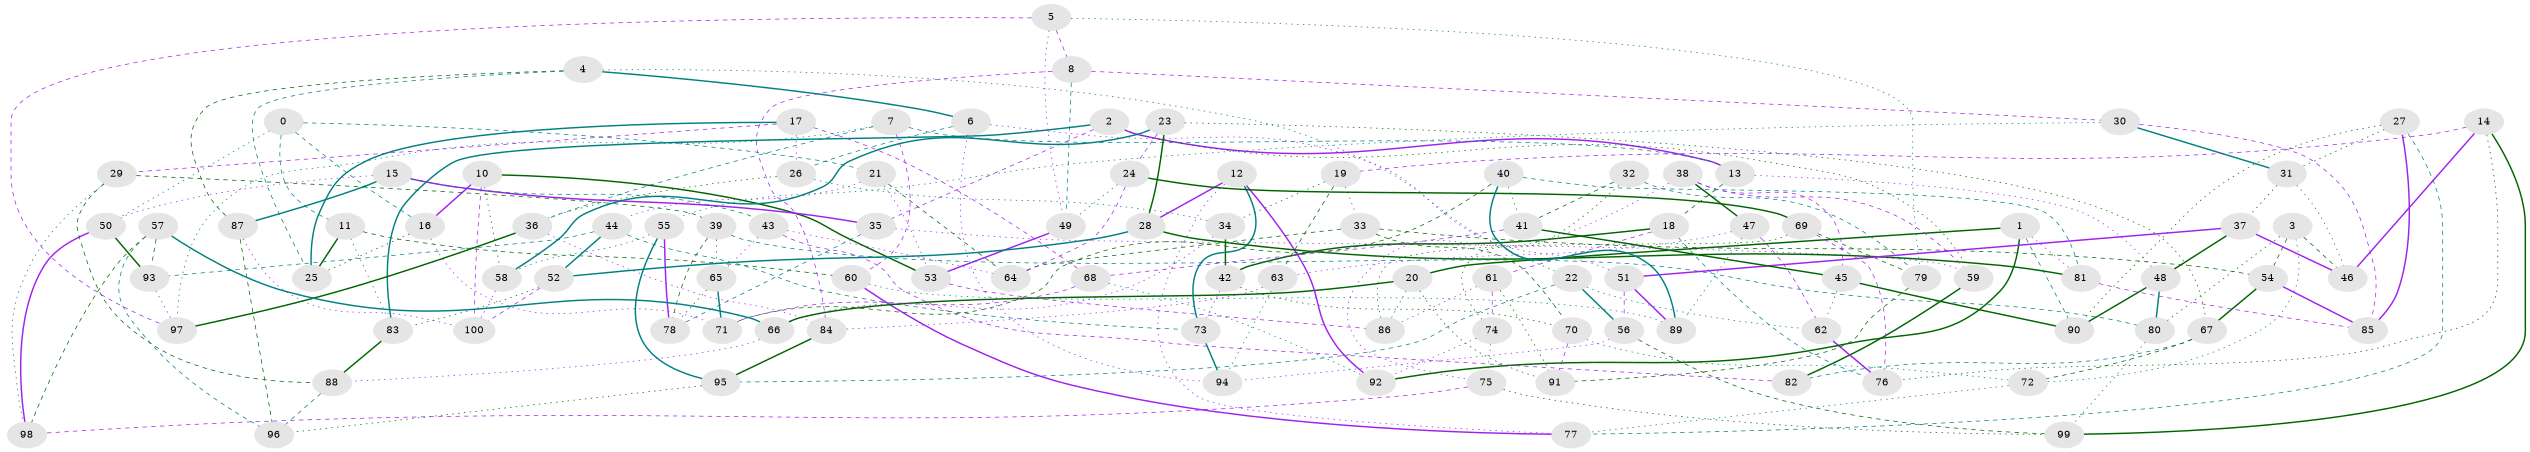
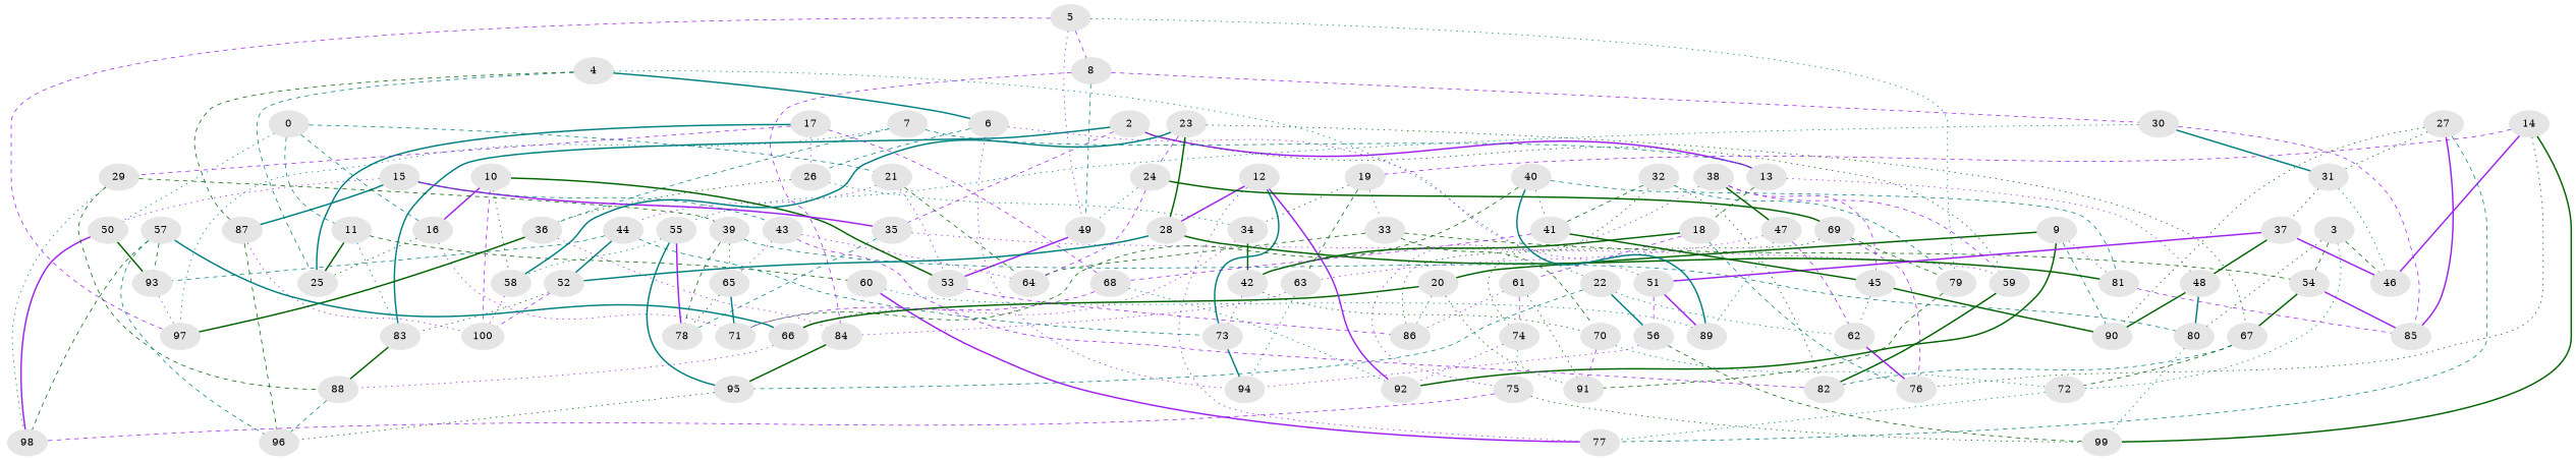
  graph {
    node [color=gray90 style=filled]
    edge [color=purple style=dotted]
    n1 [label=0]
    11
    16
    21
    50
    83
    25
    60
    71
    53
    44
    64
    98
    93
    2
    13
    35
    59
    18
    48
    78
    82
    88
    3
    46
    54
    72
    80
    67
    85
    77
    99
    4
    6
    22
    87
    26
    51
    94
    56
    62
    95
    100
    96
    5
    8
    49
    79
    97
    30
    84
    91
    36
    34
    89
    7
    31
    55
-   9 [label=1]
+   9
    20
    81
    90
    92
    66
    86
    10
    58
    12
    28
    73
    52
    76
    42
    61
    14
    19
    33
    63
    15
    43
    65
    17
    29
    68
    39
    70
    74
    23
    24
    69
    27
    37
    32
    41
    45
    75
    38
    47
    40
    57
    n1 -- 11 [color=teal style=dashed]
    n1 -- 16 [color=teal style=dashed]
    n1 -- 21 [color=teal style=dashed]
    n1 -- 50 [color=teal]
    11 -- 83 [color=teal]
    11 -- 25 [color=darkgreen style=bold]
    11 -- 60 [color=darkgreen style=dashed]
    16 -- 25 [color=darkgreen]
    16 -- 71
    21 -- 53
    21 -- 44
    21 -- 64 [color=darkgreen style=dashed]
    50 -- 98 [style=bold]
    50 -- 93 [color=darkgreen style=bold]
    83 -- 88 [color=darkgreen style=bold]
    60 -- 77 [style=bold]
    60 -- 89 [color=teal]
    53 -- 86 [style=dashed]
    44 -- 93 [color=teal style=dashed]
    44 -- 73 [color=teal style=dashed]
    44 -- 52 [color=teal style=bold]
    93 -- 97
    2 -- 83 [color=teal style=bold]
    2 -- 13 [style=bold]
    2 -- 35 [style=dashed]
    2 -- 59 [color=darkgreen]
    13 -- 18 [color=darkgreen style=dashed]
    13 -- 48
    35 -- 59
    35 -- 78 [color=teal style=dashed]
    59 -- 82 [color=darkgreen style=bold]
    18 -- 76 [color=teal style=dashed]
    18 -- 42 [color=darkgreen style=bold]
    18 -- 61 [style=dashed]
    48 -- 80 [color=teal style=bold]
    48 -- 90 [color=darkgreen style=bold]
    88 -- 96 [color=teal style=dashed]
    3 -- 46 [color=darkgreen style=dashed]
    3 -- 54 [color=darkgreen style=dashed]
    3 -- 72 [color=teal]
    3 -- 80 [color=darkgreen]
    54 -- 67 [color=darkgreen style=bold]
    54 -- 85 [style=bold]
    72 -- 77 [color=teal]
    80 -- 99 [color=teal]
    67 -- 82 [color=teal style=dashed]
    67 -- 72 [color=darkgreen style=dashed]
    4 -- 25 [color=teal style=dashed]
    4 -- 6 [color=teal style=bold]
    4 -- 22 [color=teal]
    4 -- 87 [color=darkgreen style=dashed]
    6 -- 26 [color=teal style=dashed]
    6 -- 51
    6 -- 94
    22 -- 56 [color=teal style=bold]
    22 -- 62 [color=teal]
    22 -- 95 [color=teal style=dashed]
    87 -- 100
    87 -- 96 [color=darkgreen style=dashed]
    26 -- 36 [color=darkgreen]
    26 -- 34 [color=teal]
    51 -- 56 [style=dashed]
    51 -- 89 [style=bold]
    56 -- 99 [color=darkgreen style=dashed]
    56 -- 94
    62 -- 76 [style=bold]
    95 -- 96 [color=darkgreen]
    5 -- 8 [style=dashed]
    5 -- 49
    5 -- 79 [color=teal]
    5 -- 97 [style=dashed]
    8 -- 49 [color=teal style=dashed]
    8 -- 30 [style=dashed]
    8 -- 84 [style=dashed]
    49 -- 53 [style=bold]
    79 -- 91 [color=darkgreen style=dashed]
    30 -- 85 [style=dashed]
    30 -- 31 [color=teal style=bold]
    30 -- 55 [color=teal]
    84 -- 95 [color=darkgreen style=bold]
    36 -- 97 [color=darkgreen style=bold]
    36 -- 84
    34 -- 66
    34 -- 42 [color=darkgreen style=bold]
-   7 -- 60 [style=dashed]
    7 -- 13 [color=teal style=dashed]
    7 -- 97 [color=teal]
    7 -- 36 [color=teal style=dashed]
    31 -- 46 [color=teal]
    31 -- 37 [color=darkgreen]
    55 -- 78 [style=bold]
    55 -- 95 [color=teal style=bold]
    55 -- 58 [color=teal]
    9 -- 20 [color=darkgreen style=bold]
    9 -- 81
    9 -- 90 [color=teal style=dashed]
    9 -- 92 [color=darkgreen style=bold]
    20 -- 91 [color=darkgreen]
    20 -- 66 [color=darkgreen style=bold]
    20 -- 86 [color=teal]
    81 -- 85 [style=dashed]
    66 -- 88
    10 -- 16 [style=bold]
    10 -- 53 [color=darkgreen style=bold]
    10 -- 100 [style=dashed]
    10 -- 58 [color=darkgreen]
    58 -- 100
    12 -- 77
    12 -- 92 [style=bold]
    12 -- 28 [style=bold]
    12 -- 73 [color=teal style=bold]
    28 -- 81 [color=darkgreen style=bold]
    28 -- 52 [color=teal style=bold]
    73 -- 94 [color=teal style=bold]
    52 -- 83 [color=darkgreen]
    52 -- 100 [style=dashed]
    42 -- 73
    42 -- 70 [color=darkgreen]
    61 -- 91 [color=darkgreen]
    61 -- 86
    61 -- 74 [style=dashed]
    14 -- 46 [style=bold]
    14 -- 99 [color=darkgreen style=bold]
    14 -- 76 [color=darkgreen]
    14 -- 19 [style=dashed]
    19 -- 34 [color=darkgreen]
    19 -- 33
    19 -- 63 [color=darkgreen style=dashed]
    33 -- 64 [color=darkgreen style=dashed]
    33 -- 54 [color=darkgreen style=dashed]
    33 -- 70 [color=darkgreen style=dashed]
    63 -- 94 [color=teal]
    63 -- 84
    15 -- 50
    15 -- 35 [style=bold]
    15 -- 87 [color=teal style=bold]
    15 -- 43 [color=teal style=dashed]
    43 -- 64
    43 -- 82 [style=dashed]
    43 -- 65
    65 -- 71 [color=teal style=bold]
    65 -- 78 [color=darkgreen]
    17 -- 25 [color=teal style=bold]
    17 -- 26
    17 -- 29 [style=dashed]
    17 -- 68 [style=dashed]
    29 -- 98 [color=teal]
    29 -- 88 [color=darkgreen style=dashed]
    29 -- 39 [color=darkgreen style=dashed]
    68 -- 71 [style=dashed]
    68 -- 92 [color=teal]
    39 -- 78 [color=darkgreen style=dashed]
    39 -- 80 [color=teal style=dashed]
    39 -- 65 [color=darkgreen]
    70 -- 72 [color=teal]
    70 -- 91 [style=dashed]
    74 -- 92
    74 -- 75 [color=teal]
    23 -- 67 [color=darkgreen]
    23 -- 58 [color=teal style=bold]
    23 -- 28 [color=darkgreen style=bold]
    23 -- 24 [style=dashed]
    24 -- 64 [style=dashed]
    24 -- 49 [color=teal]
    24 -- 69 [color=darkgreen style=bold]
    69 -- 79 [color=darkgreen style=dashed]
    69 -- 86 [color=darkgreen]
    69 -- 76 [style=dashed]
    27 -- 85 [style=bold]
    27 -- 77 [color=teal style=dashed]
    27 -- 31 [color=darkgreen]
    27 -- 90 [color=darkgreen]
    37 -- 48 [color=darkgreen style=bold]
    37 -- 46 [style=bold]
    37 -- 51 [style=bold]
+   32 -- 82 [color=darkgreen]
    32 -- 79 [color=teal style=dashed]
    32 -- 74 [color=darkgreen]
    32 -- 41 [color=darkgreen style=dashed]
    41 -- 68 [style=dashed]
    41 -- 45 [color=darkgreen style=bold]
    45 -- 62 [color=teal]
    45 -- 90 [color=darkgreen style=bold]
    75 -- 98 [style=dashed]
    75 -- 99 [color=darkgreen]
    38 -- 59 [style=dashed]
    38 -- 45 [style=dashed]
    38 -- 75
    38 -- 47 [color=darkgreen style=bold]
    47 -- 62 [style=dashed]
    47 -- 89 [color=teal]
    47 -- 63
    40 -- 71 [color=darkgreen style=dashed]
    40 -- 89 [color=teal style=bold]
    40 -- 81 [color=teal style=dashed]
    40 -- 41 [color=teal]
    57 -- 98 [color=darkgreen style=dashed]
    57 -- 93 [color=darkgreen style=dashed]
    57 -- 96 [color=teal style=dashed]
    57 -- 66 [color=teal style=bold]
  }
